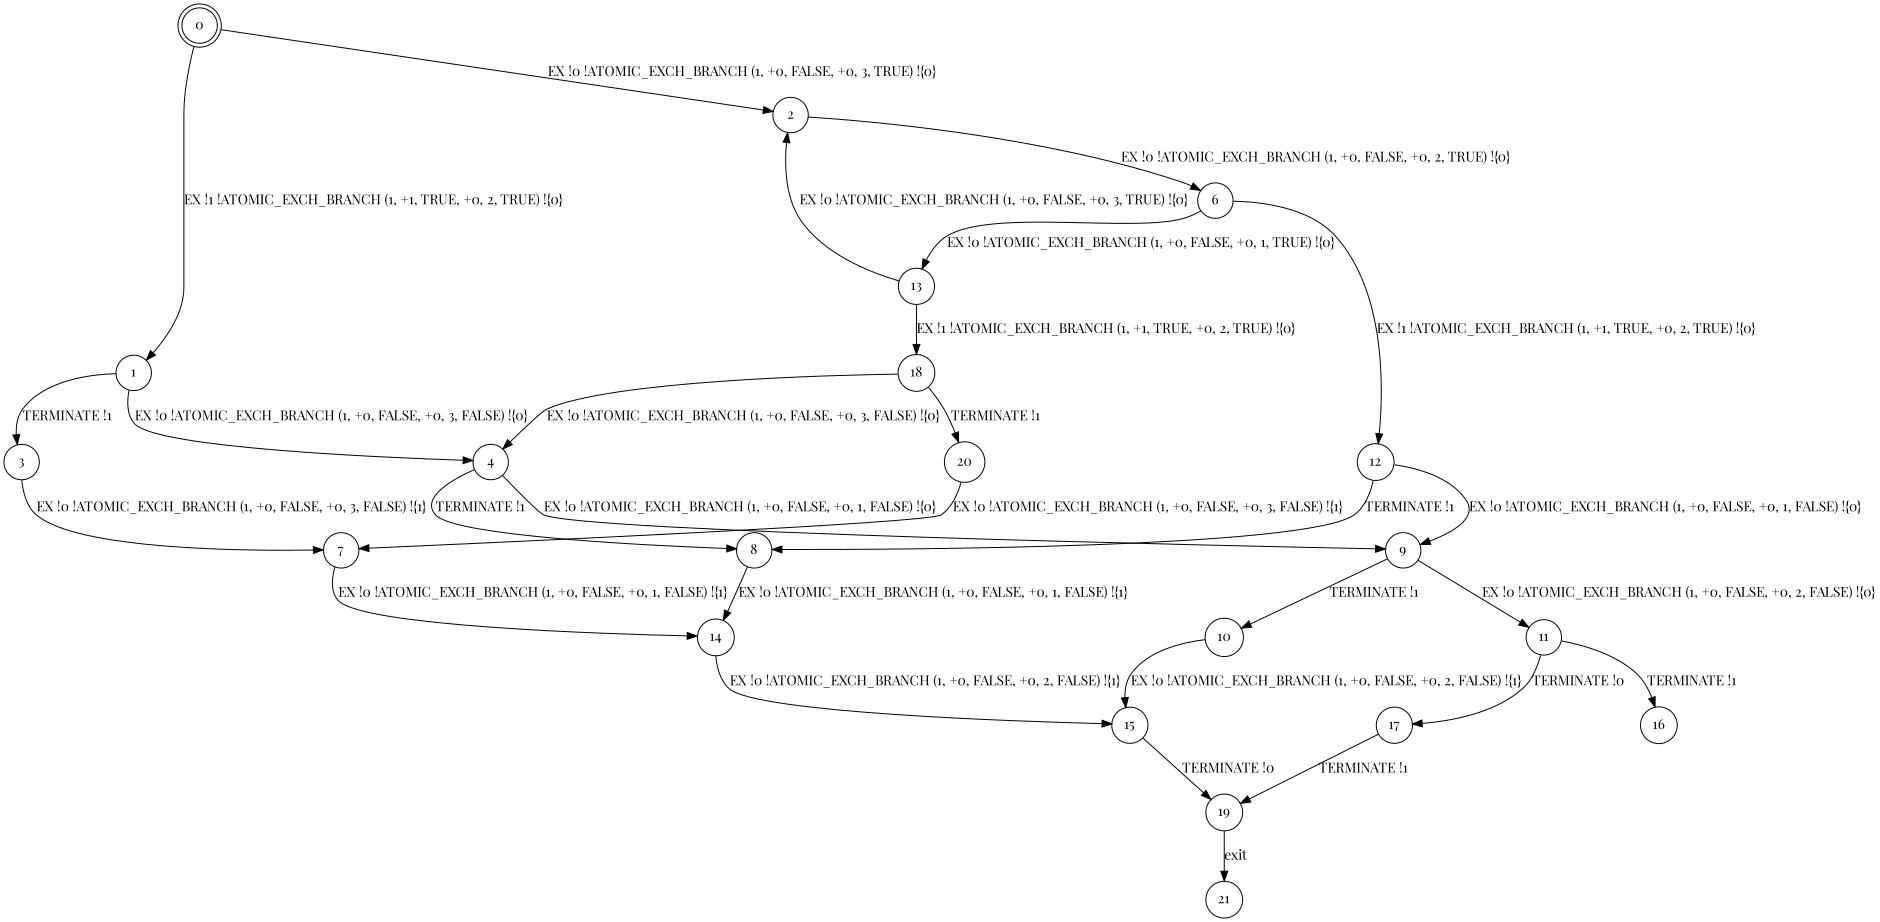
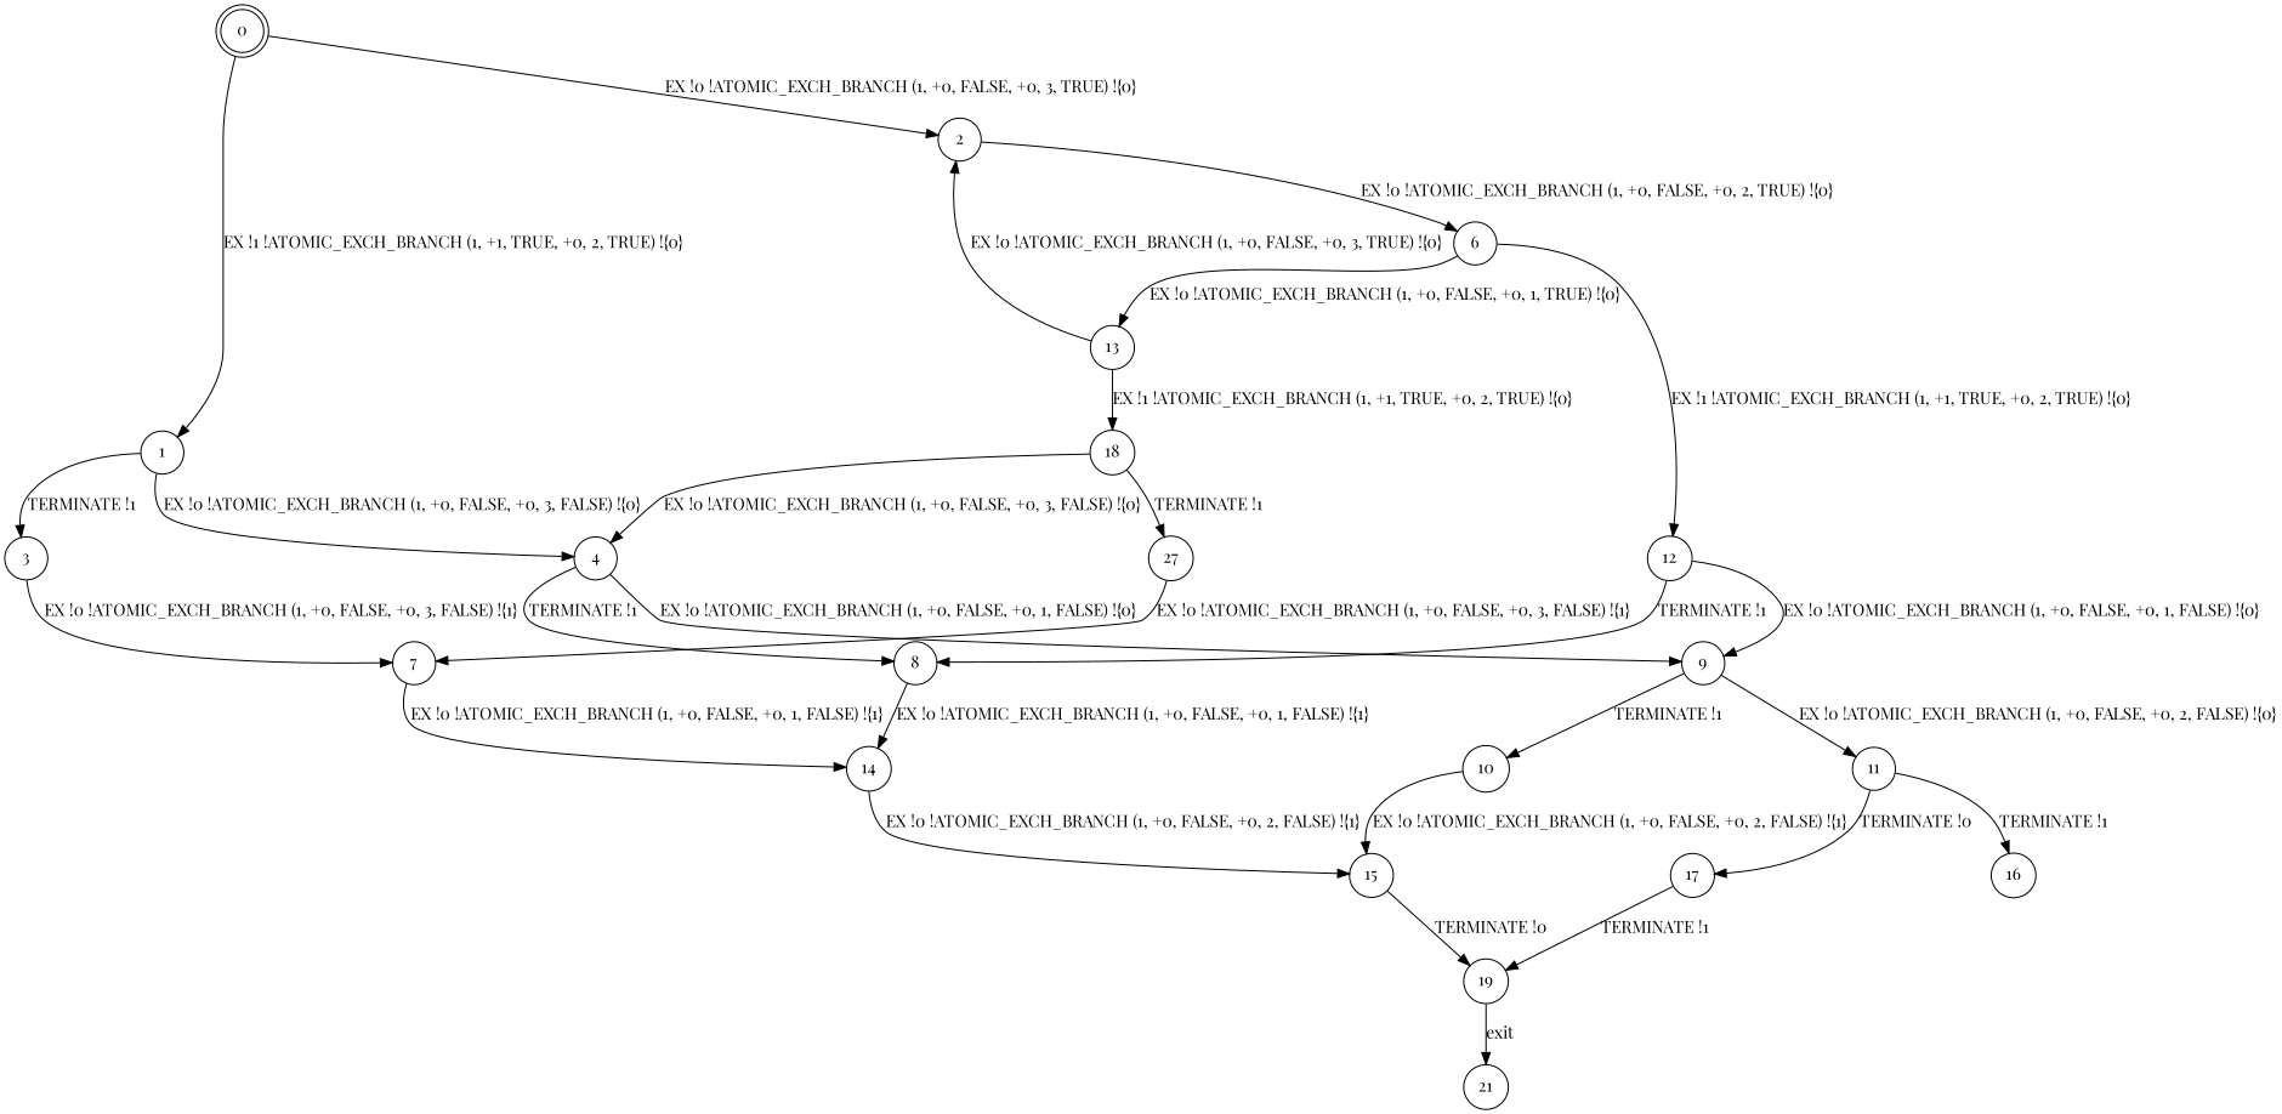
  digraph {
    fontname="Playfair Display"
    node [fontname="Playfair Display" shape=circle]
    edge [fontname="Playfair Display"]
    0 [peripheries=2]
    1
    2
    3
    4
    6
    7
    8
    9
    12
    13
    14
    10
    11
    15
    16
    17
    18
    19
-   20
+   20 [label=27]
    21
    0 -> 1 [label="EX !1 !ATOMIC_EXCH_BRANCH (1, +1, TRUE, +0, 2, TRUE) !{0}"]
    0 -> 2 [label="EX !0 !ATOMIC_EXCH_BRANCH (1, +0, FALSE, +0, 3, TRUE) !{0}"]
    1 -> 3 [label="TERMINATE !1"]
    1 -> 4 [label="EX !0 !ATOMIC_EXCH_BRANCH (1, +0, FALSE, +0, 3, FALSE) !{0}"]
    2 -> 6 [label="EX !0 !ATOMIC_EXCH_BRANCH (1, +0, FALSE, +0, 2, TRUE) !{0}"]
    3 -> 7 [label="EX !0 !ATOMIC_EXCH_BRANCH (1, +0, FALSE, +0, 3, FALSE) !{1}"]
    4 -> 8 [label="TERMINATE !1"]
    4 -> 9 [label="EX !0 !ATOMIC_EXCH_BRANCH (1, +0, FALSE, +0, 1, FALSE) !{0}"]
    6 -> 12 [label="EX !1 !ATOMIC_EXCH_BRANCH (1, +1, TRUE, +0, 2, TRUE) !{0}"]
    6 -> 13 [label="EX !0 !ATOMIC_EXCH_BRANCH (1, +0, FALSE, +0, 1, TRUE) !{0}"]
    7 -> 14 [label="EX !0 !ATOMIC_EXCH_BRANCH (1, +0, FALSE, +0, 1, FALSE) !{1}"]
    8 -> 14 [label="EX !0 !ATOMIC_EXCH_BRANCH (1, +0, FALSE, +0, 1, FALSE) !{1}"]
    9 -> 10 [label="TERMINATE !1"]
    9 -> 11 [label="EX !0 !ATOMIC_EXCH_BRANCH (1, +0, FALSE, +0, 2, FALSE) !{0}"]
    12 -> 8 [label="TERMINATE !1"]
    12 -> 9 [label="EX !0 !ATOMIC_EXCH_BRANCH (1, +0, FALSE, +0, 1, FALSE) !{0}"]
    13 -> 2 [label="EX !0 !ATOMIC_EXCH_BRANCH (1, +0, FALSE, +0, 3, TRUE) !{0}"]
    13 -> 18 [label="EX !1 !ATOMIC_EXCH_BRANCH (1, +1, TRUE, +0, 2, TRUE) !{0}"]
    14 -> 15 [label="EX !0 !ATOMIC_EXCH_BRANCH (1, +0, FALSE, +0, 2, FALSE) !{1}"]
    10 -> 15 [label="EX !0 !ATOMIC_EXCH_BRANCH (1, +0, FALSE, +0, 2, FALSE) !{1}"]
    11 -> 16 [label="TERMINATE !1"]
    11 -> 17 [label="TERMINATE !0"]
    15 -> 19 [label="TERMINATE !0"]
    17 -> 19 [label="TERMINATE !1"]
    18 -> 4 [label="EX !0 !ATOMIC_EXCH_BRANCH (1, +0, FALSE, +0, 3, FALSE) !{0}"]
    18 -> 20 [label="TERMINATE !1"]
    19 -> 21 [label=exit]
    20 -> 7 [label="EX !0 !ATOMIC_EXCH_BRANCH (1, +0, FALSE, +0, 3, FALSE) !{1}"]
  }
